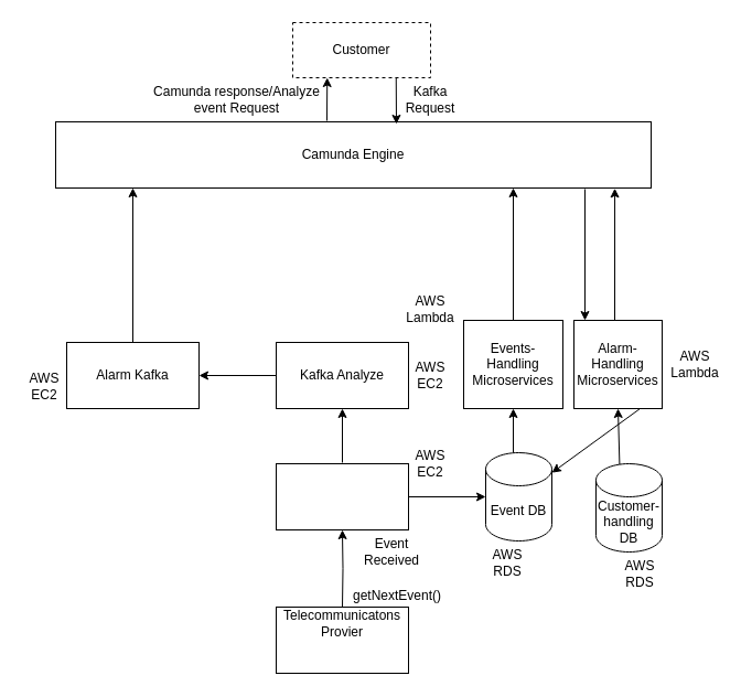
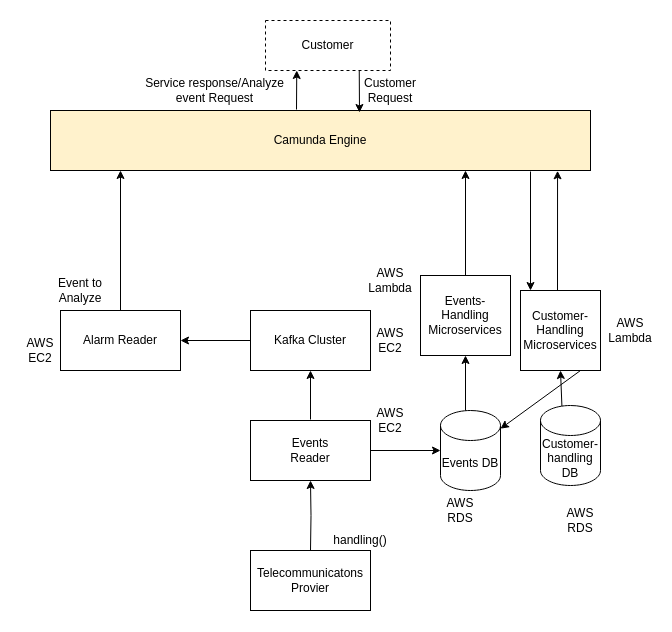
  <mxCell id="0" />
  <mxCell id="1" parent="0" />
  <mxCell id="2" value="" style="rounded=0;whiteSpace=wrap;html=1;" vertex="1" parent="1"><mxGeometry x="250" y="550" width="120" height="60" as="geometry" /></mxCell>
  <mxCell id="3" style="edgeStyle=orthogonalEdgeStyle;rounded=0;orthogonalLoop=1;jettySize=auto;html=1;entryX=0.5;entryY=1;entryDx=0;entryDy=0;" edge="1" parent="1" target="6"><mxGeometry relative="1" as="geometry"><mxPoint x="310" y="550" as="sourcePoint" /></mxGeometry></mxCell>
- <mxCell id="4" value="Telecommunicatons Provier" style="text;html=1;strokeColor=none;fillColor=none;align=center;verticalAlign=middle;whiteSpace=wrap;rounded=0;" vertex="1" parent="1"><mxGeometry x="290" y="555" width="40" height="20" as="geometry" /></mxCell>
+ <mxCell id="4" value="Telecommunicatons Provier" style="text;html=1;strokeColor=none;fillColor=none;align=center;verticalAlign=middle;whiteSpace=wrap;rounded=0;" vertex="1" parent="1"><mxGeometry x="290" y="570" width="40" height="20" as="geometry" /></mxCell>
  <mxCell id="5" style="edgeStyle=orthogonalEdgeStyle;rounded=0;orthogonalLoop=1;jettySize=auto;html=1;entryX=0;entryY=0.5;entryDx=0;entryDy=0;entryPerimeter=0;" edge="1" parent="1" source="6" target="12"><mxGeometry relative="1" as="geometry" /></mxCell>
  <mxCell id="6" value="" style="rounded=0;whiteSpace=wrap;html=1;" vertex="1" parent="1"><mxGeometry x="250" y="420" width="120" height="60" as="geometry" /></mxCell>
- <mxCell id="8" value="getNextEvent()" style="text;html=1;strokeColor=none;fillColor=none;align=center;verticalAlign=middle;whiteSpace=wrap;rounded=0;" vertex="1" parent="1"><mxGeometry x="340" y="530" width="40" height="20" as="geometry" /></mxCell>
- <mxCell id="9" value="Event Received" style="text;html=1;strokeColor=none;fillColor=none;align=center;verticalAlign=middle;whiteSpace=wrap;rounded=0;" vertex="1" parent="1"><mxGeometry x="320" y="490" width="70" height="20" as="geometry" /></mxCell>
- <mxCell id="10" value="Kafka Analyze" style="rounded=0;whiteSpace=wrap;html=1;" vertex="1" parent="1"><mxGeometry x="250" y="310" width="120" height="60" as="geometry" /></mxCell>
+ <mxCell id="7" value="Events Reader" style="text;html=1;strokeColor=none;fillColor=none;align=center;verticalAlign=middle;whiteSpace=wrap;rounded=0;" vertex="1" parent="1"><mxGeometry x="290" y="440" width="40" height="20" as="geometry" /></mxCell>
+ <mxCell id="8" value="handling()" style="text;html=1;strokeColor=none;fillColor=none;align=center;verticalAlign=middle;whiteSpace=wrap;rounded=0;" vertex="1" parent="1"><mxGeometry x="340" y="530" width="40" height="20" as="geometry" /></mxCell>
+ <mxCell id="10" value="Kafka Cluster" style="rounded=0;whiteSpace=wrap;html=1;" vertex="1" parent="1"><mxGeometry x="250" y="310" width="120" height="60" as="geometry" /></mxCell>
  <mxCell id="11" value="" style="endArrow=classic;html=1;" edge="1" parent="1"><mxGeometry width="50" height="50" relative="1" as="geometry"><mxPoint x="310" y="419" as="sourcePoint" /><mxPoint x="310" y="370" as="targetPoint" /></mxGeometry></mxCell>
- <mxCell id="12" value="Event DB" style="shape=cylinder3;whiteSpace=wrap;html=1;boundedLbl=1;backgroundOutline=1;size=15;" vertex="1" parent="1"><mxGeometry x="440" y="410" width="60" height="80" as="geometry" /></mxCell>
+ <mxCell id="12" value="Events DB" style="shape=cylinder3;whiteSpace=wrap;html=1;boundedLbl=1;backgroundOutline=1;size=15;" vertex="1" parent="1"><mxGeometry x="440" y="410" width="60" height="80" as="geometry" /></mxCell>
  <mxCell id="13" value="" style="rounded=0;whiteSpace=wrap;html=1;" vertex="1" parent="1"><mxGeometry x="60" y="310" width="120" height="60" as="geometry" /></mxCell>
  <mxCell id="14" value="" style="endArrow=classic;html=1;exitX=0;exitY=0.5;exitDx=0;exitDy=0;entryX=1;entryY=0.5;entryDx=0;entryDy=0;" edge="1" parent="1" source="10" target="13"><mxGeometry width="50" height="50" relative="1" as="geometry"><mxPoint x="240" y="230" as="sourcePoint" /><mxPoint x="290" y="180" as="targetPoint" /></mxGeometry></mxCell>
- <mxCell id="15" value="Alarm Kafka" style="text;html=1;strokeColor=none;fillColor=none;align=center;verticalAlign=middle;whiteSpace=wrap;rounded=0;" vertex="1" parent="1"><mxGeometry x="80" y="330" width="80" height="20" as="geometry" /></mxCell>
+ <mxCell id="15" value="Alarm Reader" style="text;html=1;strokeColor=none;fillColor=none;align=center;verticalAlign=middle;whiteSpace=wrap;rounded=0;" vertex="1" parent="1"><mxGeometry x="80" y="330" width="80" height="20" as="geometry" /></mxCell>
  <mxCell id="16" value="" style="endArrow=classic;html=1;exitX=0.5;exitY=0;exitDx=0;exitDy=0;" edge="1" parent="1" source="13"><mxGeometry width="50" height="50" relative="1" as="geometry"><mxPoint x="240" y="330" as="sourcePoint" /><mxPoint x="120" y="170" as="targetPoint" /></mxGeometry></mxCell>
- <mxCell id="17" value="Camunda Engine" style="rounded=0;whiteSpace=wrap;html=1;" vertex="1" parent="1"><mxGeometry x="50" y="110" width="540" height="60" as="geometry" /></mxCell>
- <mxCell id="19" value="Alarm-Handling Microservices" style="whiteSpace=wrap;html=1;aspect=fixed;" vertex="1" parent="1"><mxGeometry x="520" y="290" width="80" height="80" as="geometry" /></mxCell>
+ <mxCell id="17" value="Camunda Engine" style="rounded=0;whiteSpace=wrap;html=1;fillColor=#fff2cc;" vertex="1" parent="1"><mxGeometry x="50" y="110" width="540" height="60" as="geometry" /></mxCell>
+ <mxCell id="18" value="Event to Analyze" style="text;html=1;strokeColor=none;fillColor=none;align=center;verticalAlign=middle;whiteSpace=wrap;rounded=0;" vertex="1" parent="1"><mxGeometry x="40" y="280" width="80" height="20" as="geometry" /></mxCell>
+ <mxCell id="19" value="Customer-Handling Microservices" style="whiteSpace=wrap;html=1;aspect=fixed;" vertex="1" parent="1"><mxGeometry x="520" y="290" width="80" height="80" as="geometry" /></mxCell>
  <mxCell id="20" value="" style="endArrow=classic;html=1;" edge="1" parent="1"><mxGeometry width="50" height="50" relative="1" as="geometry"><mxPoint x="530" y="171" as="sourcePoint" /><mxPoint x="530" y="290" as="targetPoint" /></mxGeometry></mxCell>
  <mxCell id="21" value="" style="endArrow=classic;html=1;entryX=0.939;entryY=1.005;entryDx=0;entryDy=0;entryPerimeter=0;" edge="1" parent="1" target="17"><mxGeometry width="50" height="50" relative="1" as="geometry"><mxPoint x="557" y="290" as="sourcePoint" /><mxPoint x="580" y="170" as="targetPoint" /></mxGeometry></mxCell>
  <mxCell id="22" value="Customer" style="rounded=0;whiteSpace=wrap;html=1;dashed=1;" vertex="1" parent="1"><mxGeometry x="265" y="20" width="125" height="50" as="geometry" /></mxCell>
  <mxCell id="23" value="" style="endArrow=classic;html=1;entryX=0.25;entryY=1;entryDx=0;entryDy=0;" edge="1" parent="1" target="22"><mxGeometry width="50" height="50" relative="1" as="geometry"><mxPoint x="296" y="109" as="sourcePoint" /><mxPoint x="380" y="150" as="targetPoint" /></mxGeometry></mxCell>
  <mxCell id="24" value="" style="endArrow=classic;html=1;exitX=0.75;exitY=1;exitDx=0;exitDy=0;" edge="1" parent="1" source="22"><mxGeometry width="50" height="50" relative="1" as="geometry"><mxPoint x="330" y="200" as="sourcePoint" /><mxPoint x="359" y="112" as="targetPoint" /></mxGeometry></mxCell>
- <mxCell id="25" value="Camunda response/Analyze event Request" style="text;html=1;strokeColor=none;fillColor=none;align=center;verticalAlign=middle;whiteSpace=wrap;rounded=0;" vertex="1" parent="1"><mxGeometry x="137.5" y="80" width="152.5" height="20" as="geometry" /></mxCell>
- <mxCell id="26" value="Kafka Request" style="text;html=1;strokeColor=none;fillColor=none;align=center;verticalAlign=middle;whiteSpace=wrap;rounded=0;" vertex="1" parent="1"><mxGeometry x="370" y="80" width="40" height="20" as="geometry" /></mxCell>
+ <mxCell id="25" value="Service response/Analyze event Request" style="text;html=1;strokeColor=none;fillColor=none;align=center;verticalAlign=middle;whiteSpace=wrap;rounded=0;" vertex="1" parent="1"><mxGeometry x="137.5" y="80" width="152.5" height="20" as="geometry" /></mxCell>
+ <mxCell id="26" value="Customer Request" style="text;html=1;strokeColor=none;fillColor=none;align=center;verticalAlign=middle;whiteSpace=wrap;rounded=0;" vertex="1" parent="1"><mxGeometry x="370" y="80" width="40" height="20" as="geometry" /></mxCell>
  <mxCell id="27" value="AWS Lambda" style="text;html=1;strokeColor=none;fillColor=none;align=center;verticalAlign=middle;whiteSpace=wrap;rounded=0;" vertex="1" parent="1"><mxGeometry x="610" y="320" width="40" height="20" as="geometry" /></mxCell>
  <mxCell id="28" value="AWS EC2" style="text;html=1;strokeColor=none;fillColor=none;align=center;verticalAlign=middle;whiteSpace=wrap;rounded=0;" vertex="1" parent="1"><mxGeometry x="370" y="410" width="40" height="20" as="geometry" /></mxCell>
  <mxCell id="29" value="AWS EC2" style="text;html=1;strokeColor=none;fillColor=none;align=center;verticalAlign=middle;whiteSpace=wrap;rounded=0;" vertex="1" parent="1"><mxGeometry x="370" y="330" width="40" height="20" as="geometry" /></mxCell>
  <mxCell id="30" value="AWS EC2" style="text;html=1;strokeColor=none;fillColor=none;align=center;verticalAlign=middle;whiteSpace=wrap;rounded=0;" vertex="1" parent="1"><mxGeometry x="20" y="340" width="40" height="20" as="geometry" /></mxCell>
  <mxCell id="31" value="AWS RDS" style="text;html=1;strokeColor=none;fillColor=none;align=center;verticalAlign=middle;whiteSpace=wrap;rounded=0;" vertex="1" parent="1"><mxGeometry x="440" y="500" width="40" height="20" as="geometry" /></mxCell>
- <mxCell id="32" value="Events-Handling Microservices" style="rounded=0;whiteSpace=wrap;html=1;" vertex="1" parent="1"><mxGeometry x="420" y="290" width="90" height="80" as="geometry" /></mxCell>
- <mxCell id="33" value="Customer-handling DB" style="shape=cylinder3;whiteSpace=wrap;html=1;boundedLbl=1;backgroundOutline=1;size=15;" vertex="1" parent="1"><mxGeometry x="540" y="420" width="60" height="80" as="geometry" /></mxCell>
+ <mxCell id="32" value="Events-Handling Microservices" style="rounded=0;whiteSpace=wrap;html=1;" vertex="1" parent="1"><mxGeometry x="420" y="275" width="90" height="80" as="geometry" /></mxCell>
+ <mxCell id="33" value="Customer-handling DB" style="shape=cylinder3;whiteSpace=wrap;html=1;boundedLbl=1;backgroundOutline=1;size=15;" vertex="1" parent="1"><mxGeometry x="540" y="405" width="60" height="80" as="geometry" /></mxCell>
  <mxCell id="34" value="" style="endArrow=classic;html=1;entryX=0.5;entryY=1;entryDx=0;entryDy=0;" edge="1" parent="1" target="32"><mxGeometry width="50" height="50" relative="1" as="geometry"><mxPoint x="465" y="410" as="sourcePoint" /><mxPoint x="380" y="290" as="targetPoint" /></mxGeometry></mxCell>
  <mxCell id="35" value="" style="endArrow=classic;html=1;exitX=0.357;exitY=0.007;exitDx=0;exitDy=0;exitPerimeter=0;" edge="1" parent="1" source="33"><mxGeometry width="50" height="50" relative="1" as="geometry"><mxPoint x="560" y="430" as="sourcePoint" /><mxPoint x="560" y="370" as="targetPoint" /></mxGeometry></mxCell>
  <mxCell id="36" value="" style="endArrow=classic;html=1;exitX=0.75;exitY=1;exitDx=0;exitDy=0;" edge="1" parent="1" source="19" target="12"><mxGeometry width="50" height="50" relative="1" as="geometry"><mxPoint x="330" y="340" as="sourcePoint" /><mxPoint x="380" y="290" as="targetPoint" /></mxGeometry></mxCell>
  <mxCell id="37" value="" style="endArrow=classic;html=1;exitX=0.5;exitY=0;exitDx=0;exitDy=0;" edge="1" parent="1" source="32"><mxGeometry width="50" height="50" relative="1" as="geometry"><mxPoint x="330" y="460" as="sourcePoint" /><mxPoint x="465" y="170" as="targetPoint" /></mxGeometry></mxCell>
  <mxCell id="38" value="AWS RDS" style="text;html=1;strokeColor=none;fillColor=none;align=center;verticalAlign=middle;whiteSpace=wrap;rounded=0;" vertex="1" parent="1"><mxGeometry x="560" y="510" width="40" height="20" as="geometry" /></mxCell>
  <mxCell id="39" value="AWS Lambda" style="text;html=1;strokeColor=none;fillColor=none;align=center;verticalAlign=middle;whiteSpace=wrap;rounded=0;" vertex="1" parent="1"><mxGeometry x="370" y="270" width="40" height="20" as="geometry" /></mxCell>
